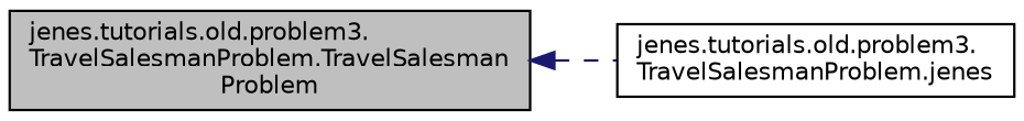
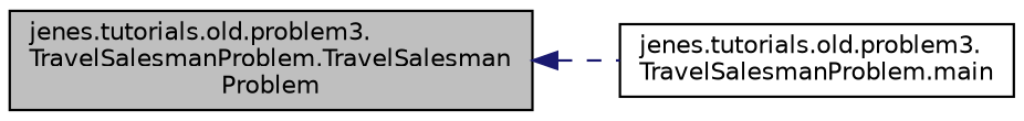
  digraph {
    rankdir=LR
    node [color=black fontname=Helvetica fontsize=10 shape=record style=filled]
    n1 [fillcolor=grey75 fontcolor=black height=0.2 label="jenes.tutorials.old.problem3.\lTravelSalesmanProblem.TravelSalesman\lProblem" width=0.4]
-   n2 [fillcolor=white height=0.2 label="jenes.tutorials.old.problem3.\lTravelSalesmanProblem.jenes" width=0.4]
+   n2 [fillcolor=white height=0.2 label="jenes.tutorials.old.problem3.\lTravelSalesmanProblem.main" width=0.4]
    n1 -> n2 [color=midnightblue dir=back fontname=Helvetica fontsize=10 labelfontname=Helvetica labelfontsize=10 style=dashed]
  }
